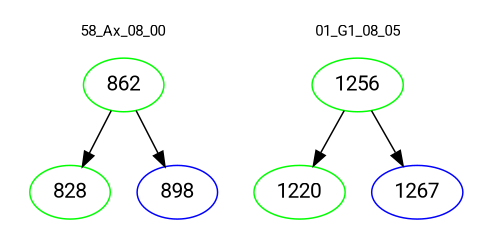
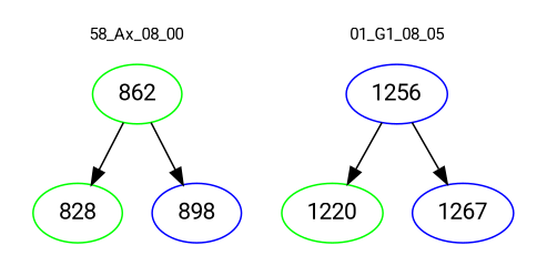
  digraph {
    fontname=Roboto
    node [color=green fontname=Roboto]
    edge [color=black fontname=Roboto]
    n1 [label=862]
    n2 [label=828]
    n3 [color=blue label=898]
-   n4 [label=1256]
+   n4 [color=blue label=1256]
    n5 [label=1220]
    n6 [color=blue label=1267]
    subgraph cluster_1 {
      color=white
      fontsize=10
      label="58_Ax_08_00"
      n1
      n2
      n3
    }
    subgraph cluster_2 {
      color=white
      fontsize=10
      label="01_G1_08_05"
      n4
      n5
      n6
    }
    n1 -> n2
    n1 -> n3
    n4 -> n5
    n4 -> n6
  }
